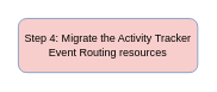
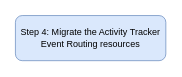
  <mxCell id="0" />
  <mxCell id="1" parent="0" />
- <mxCell id="2" value="Step 4: Migrate the Activity Tracker Event Routing resources" style="rounded=1;whiteSpace=wrap;html=1;fillColor=#f8cecc;strokeColor=#6c8ebf;" parent="1" vertex="1"><mxGeometry x="20" y="20" width="200" height="60" as="geometry" /></mxCell>
+ <mxCell id="2" value="Step 4: Migrate the Activity Tracker Event Routing resources" style="rounded=1;whiteSpace=wrap;html=1;fillColor=#dae8fc;strokeColor=#6c8ebf;" parent="1" vertex="1"><mxGeometry x="20" y="20" width="200" height="60" as="geometry" /></mxCell>
